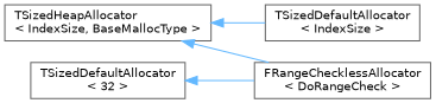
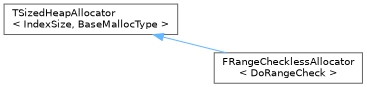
  digraph {
    rankdir=LR
    node [color=grey40 fillcolor=white fontname=Helvetica fontsize=10 shape=box style=filled]
    edge [color=steelblue1 dir=back fontname=Helvetica fontsize=10 labelfontname=Helvetica labelfontsize=10 style=solid]
    n1 [height=0.2 label="TSizedHeapAllocator\l\< IndexSize, BaseMallocType \>" width=0.4]
-   n2 [height=0.2 label="TSizedDefaultAllocator\l\< IndexSize \>" width=0.4]
    n3 [height=0.2 label="FRangeChecklessAllocator\l\< DoRangeCheck \>" width=0.4]
-   n4 [height=0.2 label="TSizedDefaultAllocator\l\< 32 \>" width=0.4]
-   n1 -> n2
    n1 -> n3
-   n4 -> n3
  }
